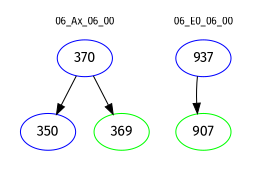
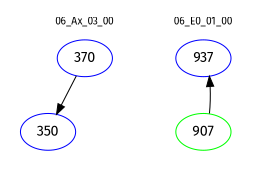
  digraph {
    fontname="Fira Sans"
    node [color=blue fontname="Fira Sans"]
    edge [color=black fontname="Fira Sans"]
    n1 [label=370]
    n2 [label=350]
-   n3 [color=green label=369]
    n4 [label=937]
    n5 [color=green label=907]
    subgraph cluster_1 {
      color=white
      fontsize=10
-     label="06_Ax_06_00"
+     label="06_Ax_03_00"
      n1
      n2
-     n3
    }
    subgraph cluster_2 {
      color=white
      fontsize=10
-     label="06_E0_06_00"
+     label="06_E0_01_00"
      n4
      n5
    }
    n1 -> n2
-   n1 -> n3
-   n4 -> n5
+   n5 -> n4
  }
